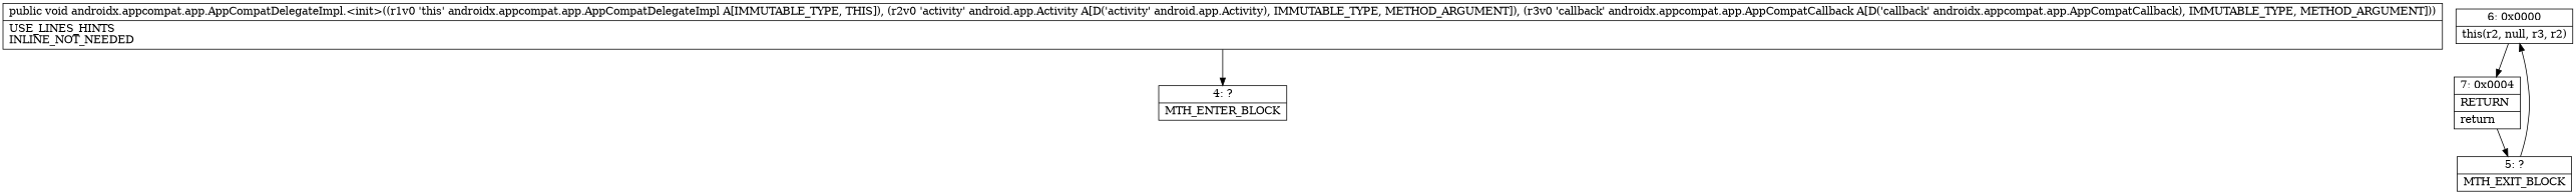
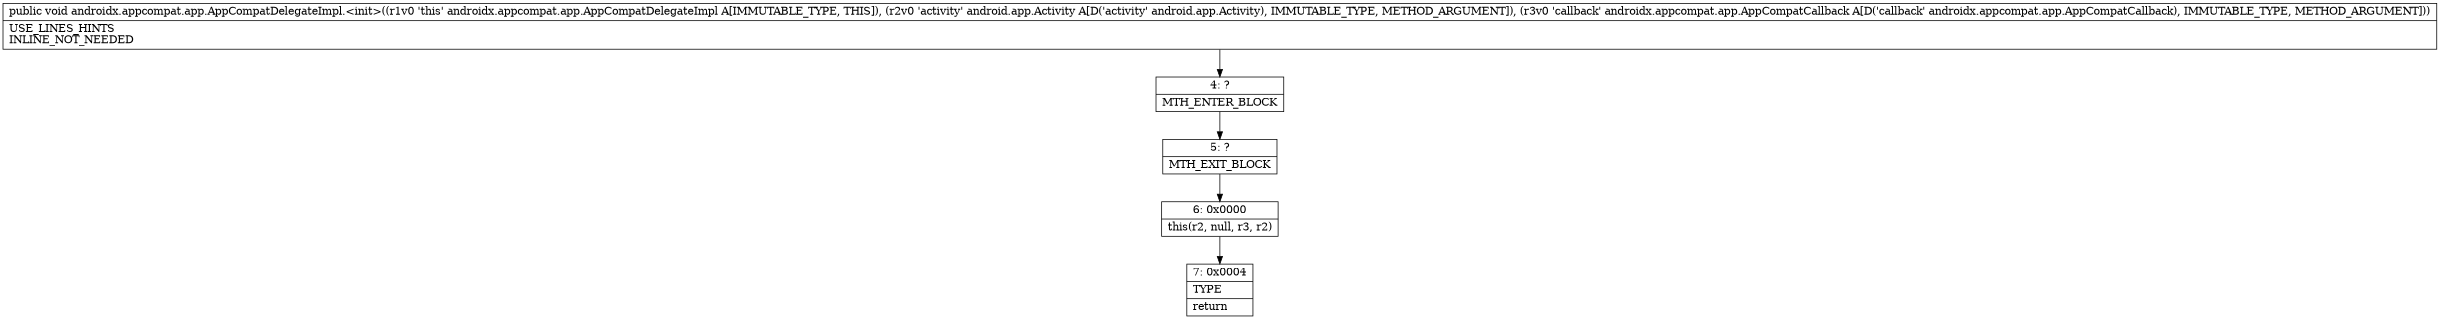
  digraph {
    node [shape=record]
    n1 [label="{4\:\ ?|MTH_ENTER_BLOCK\l}"]
    n2 [label="{6\:\ 0x0000|this(r2, null, r3, r2)\l}"]
-   n3 [label="{7\:\ 0x0004|RETURN\l|return\l}"]
+   n3 [label="{7\:\ 0x0004|TYPE\l|return\l}"]
    n4 [label="{5\:\ ?|MTH_EXIT_BLOCK\l}"]
    n5 [label="{public void androidx.appcompat.app.AppCompatDelegateImpl.\<init\>((r1v0 'this' androidx.appcompat.app.AppCompatDelegateImpl A[IMMUTABLE_TYPE, THIS]), (r2v0 'activity' android.app.Activity A[D('activity' android.app.Activity), IMMUTABLE_TYPE, METHOD_ARGUMENT]), (r3v0 'callback' androidx.appcompat.app.AppCompatCallback A[D('callback' androidx.appcompat.app.AppCompatCallback), IMMUTABLE_TYPE, METHOD_ARGUMENT]))  | USE_LINES_HINTS\lINLINE_NOT_NEEDED\l}"]
    n2 -> n3
-   n3 -> n4
+   n1 -> n4
    n4 -> n2
    n5 -> n1
  }
